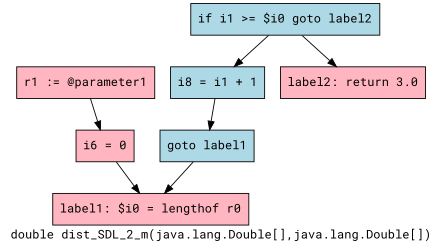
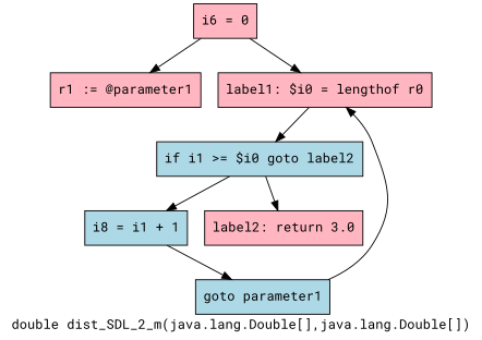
  digraph {
    fontname="Roboto Mono"
    label="double dist_SDL_2_m(java.lang.Double[],java.lang.Double[])"
    node [fillcolor=lightpink fontname="Roboto Mono" shape=box style=filled]
    edge [fontname="Roboto Mono"]
    n1 [label="r1 := @parameter1"]
    n2 [label="i6 = 0"]
    n3 [label="label1: $i0 = lengthof r0"]
    n4 [fillcolor=lightblue label="if i1 >= $i0 goto label2"]
    n5 [fillcolor=lightblue label="i8 = i1 + 1"]
    n6 [label="label2: return 3.0"]
-   n7 [fillcolor=lightblue label="goto label1"]
-   n1 -> n2
+   n7 [fillcolor=lightblue label="goto parameter1"]
+   n2 -> n1
    n2 -> n3
+   n3 -> n4
    n4 -> n5
    n4 -> n6
    n5 -> n7
    n7 -> n3
  }
